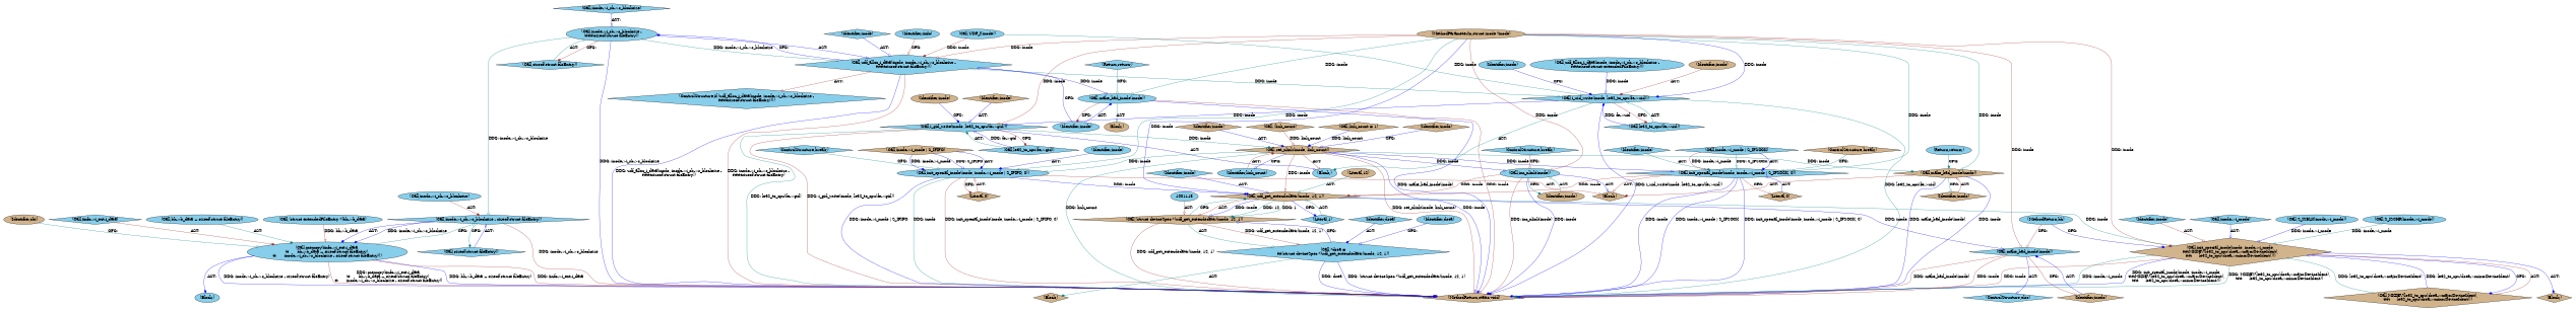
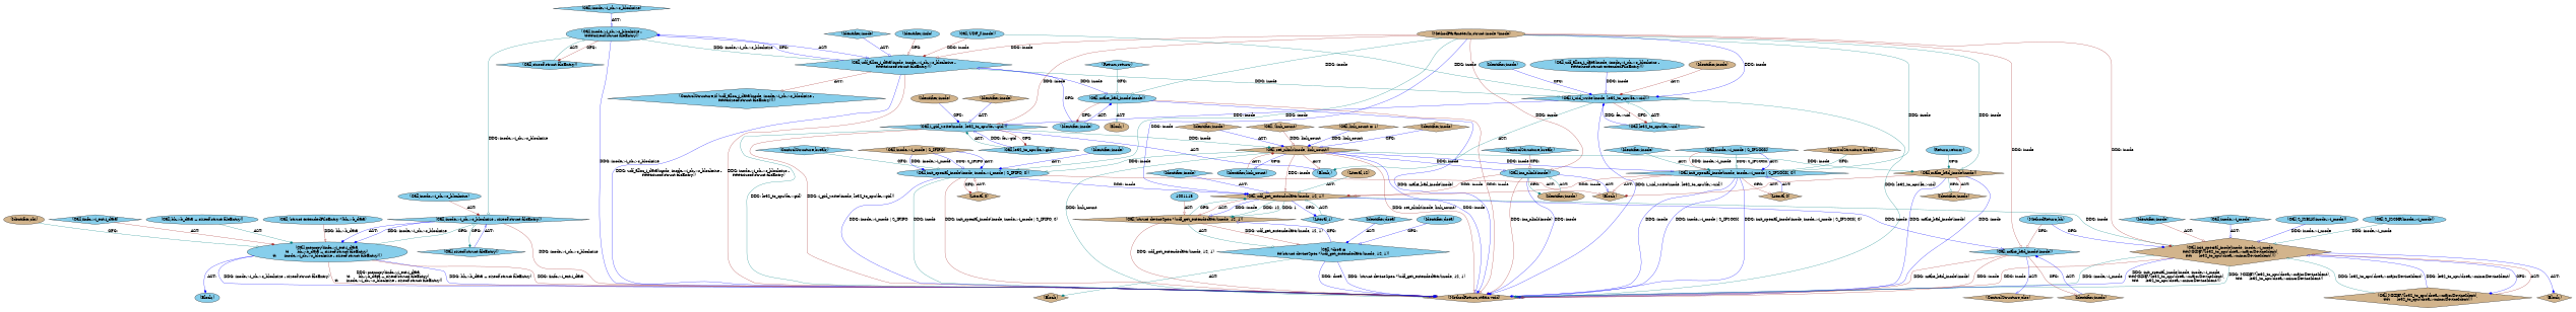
  digraph {
    node [fillcolor=skyblue shape=diamond style=filled]
    edge [arrowhead=onormal color=blue]
    n1 [label="(Call,inode->i_sb->s_blocksize -\n\t\t\t\t\t\tsizeof(struct fileEntry))" shape=ellipse]
    n2 [label="(Call,udf_alloc_i_data(inode, inode->i_sb->s_blocksize -\n\t\t\t\t\t\tsizeof(struct fileEntry)))"]
    n3 [label="(Call,inode->i_sb->s_blocksize - sizeof(struct fileEntry))"]
    n4 [fillcolor=tan label="(MethodReturn,static void)"]
    n5 [label="(Call,sizeof(struct fileEntry))"]
    n6 [label="(Call,make_bad_inode(inode))" shape=ellipse]
    n7 [label="(Call,i_uid_write(inode, le32_to_cpu(fe->uid)))"]
    n8 [label="(ControlStructure,if (udf_alloc_i_data(inode, inode->i_sb->s_blocksize -\n\t\t\t\t\t\tsizeof(struct fileEntry))))"]
    n9 [label="(Call,memcpy(iinfo->i_ext.i_data,\n\t\t       bh->b_data + sizeof(struct fileEntry),\n\t\t       inode->i_sb->s_blocksize - sizeof(struct fileEntry)))" shape=ellipse]
    n10 [label="(Call,sizeof(struct fileEntry))"]
    n11 [label="(Identifier,inode)" shape=ellipse]
    n12 [fillcolor=tan label="(Block,)" shape=ellipse]
    n13 [label="(Call,i_gid_write(inode, le32_to_cpu(fe->gid)))"]
    n14 [label="(Call,le32_to_cpu(fe->uid))"]
    n15 [label="(Block,)" shape=ellipse]
    n16 [fillcolor=tan label="(Call,set_nlink(inode, link_count))"]
    n17 [label="(Call,le32_to_cpu(fe->gid))"]
    n18 [label="(Call,inc_nlink(inode))" shape=ellipse]
    n19 [fillcolor=tan label="(Call,udf_get_extendedattr(inode, 12, 1))"]
    n20 [label="(Call,init_special_inode(inode, inode->i_mode | S_IFIFO, 0))" shape=ellipse]
    n21 [label="(Call,init_special_inode(inode, inode->i_mode | S_IFSOCK, 0))"]
    n22 [fillcolor=tan label="(Call,make_bad_inode(inode))"]
    n23 [label="(Identifier,link_count)" shape=ellipse]
    n24 [fillcolor=tan label="(Identifier,inode)" shape=ellipse]
    n25 [fillcolor=tan label="(Block,)"]
    n26 [fillcolor=tan label="(Call,(struct deviceSpec *)udf_get_extendedattr(inode, 12, 1))"]
    n27 [fillcolor=tan label="(Call,init_special_inode(inode, inode->i_mode,\n\t\t\t\tMKDEV(le32_to_cpu(dsea->majorDeviceIdent),\n\t\t\t\t      le32_to_cpu(dsea->minorDeviceIdent))))"]
    n28 [label="(Call,make_bad_inode(inode))"]
    n29 [label="(Literal,1)"]
    n30 [fillcolor=tan label="(Literal,0)"]
    n31 [fillcolor=tan label="(Literal,0)"]
    n32 [fillcolor=tan label="(Identifier,inode)"]
    n33 [label="(Call,*dsea =\n\t\t\t(struct deviceSpec *)udf_get_extendedattr(inode, 12, 1))"]
    n34 [fillcolor=tan label="(Call,MKDEV(le32_to_cpu(dsea->majorDeviceIdent),\n\t\t\t\t      le32_to_cpu(dsea->minorDeviceIdent)))"]
    n35 [fillcolor=tan label="(Block,)"]
-   n36 [label="(ControlStructure,else)"]
+   n36 [fillcolor=tan label="(ControlStructure,else)"]
    n37 [fillcolor=tan label="(Identifier,inode)"]
    n38 [fillcolor=tan label="(Block,)"]
    n39 [label="(Block,)" shape=ellipse]
    n40 [label="(Identifier,inode)"]
    n41 [label="(Identifier,inode)" shape=ellipse]
    n42 [fillcolor=tan label="(Call,link_count = 1)"]
    n43 [label="(Call,inode->i_mode | S_IFSOCK)"]
    n44 [label="(Call,inode->i_sb->s_blocksize)"]
    n45 [fillcolor=tan label="(Identifier,inode)"]
    n46 [label="(Call,inode->i_sb->s_blocksize)" shape=ellipse]
    n47 [fillcolor=tan label="(Identifier,sbi)" shape=ellipse]
    n48 [label="(Call,iinfo->i_ext.i_data)"]
    n49 [fillcolor=tan label="(Identifier,inode)" shape=ellipse]
    n50 [label="(Identifier,inode)"]
    n51 [label="(Identifier,inode)"]
    n52 [label="(MethodReturn,bh)" shape=ellipse]
    n53 [fillcolor=tan label="(MethodParameterIn,struct inode *inode)" shape=ellipse]
    n54 [label="(Identifier,iinfo)" shape=ellipse]
    n55 [label="(ControlStructure,break;)"]
    n56 [fillcolor=tan label="(Identifier,inode)"]
    n57 [label="(ControlStructure,break;)"]
    n58 [fillcolor=tan label="(Literal,12)" shape=ellipse]
    n59 [label="(Identifier,inode)" shape=ellipse]
    n60 [label="(Call,inode->i_mode)"]
    n61 [label="(Identifier,dsea)"]
    n62 [label="(Identifier,inode)"]
    n63 [fillcolor=tan label="(Identifier,inode)"]
    n64 [label="(Call,UDF_I(inode))" shape=ellipse]
    n65 [fillcolor=tan label="(ControlStructure,break;)"]
    n66 [label="(Call,bh->b_data + sizeof(struct fileEntry))" shape=ellipse]
    n67 [fillcolor=tan label="(Call,inode->i_mode | S_IFIFO)"]
    n68 [label="(Return,return;)" shape=ellipse]
    n69 [fillcolor=tan label="(Call,!link_count)"]
    n70 [label="(Identifier,dsea)" shape=ellipse]
    n71 [label="(Call,udf_alloc_i_data(inode, inode->i_sb->s_blocksize -\n\t\t\t\t\tsizeof(struct extendedFileEntry)))" shape=ellipse]
    n72 [label="(Return,return;)"]
    n73 [fillcolor=tan label="(Identifier,inode)" shape=ellipse]
    n74 [label="(Call,(struct extendedFileEntry *)bh->b_data)" shape=ellipse]
    n75 [label="(Call,S_ISBLK(inode->i_mode))" shape=ellipse]
    n76 [label="(Call,S_ISCHR(inode->i_mode))" shape=ellipse]
    1001118 [shape=ellipse]
    n1 -> n2 [label="AST: "]
    n1 -> n2 [arrowhead=odot color=teal label="DDG: inode->i_sb->s_blocksize"]
    n1 -> n3 [arrowhead=odot color=teal label="DDG: inode->i_sb->s_blocksize"]
    n1 -> n4 [label="DDG: inode->i_sb->s_blocksize"]
    n1 -> n5 [arrowhead=diamond color=brown label="CFG: "]
    n2 -> n1 [arrowhead=diamond label="CFG: "]
    n2 -> n4 [label="DDG: udf_alloc_i_data(inode, inode->i_sb->s_blocksize -\n\t\t\t\t\t\tsizeof(struct fileEntry))"]
    n2 -> n4 [color=brown label="DDG: inode->i_sb->s_blocksize -\n\t\t\t\t\t\tsizeof(struct fileEntry)"]
    n2 -> n6 [arrowhead=odot label="DDG: inode"]
    n2 -> n7 [arrowhead=odot color=teal label="DDG: inode"]
    n2 -> n8 [arrowhead=odot color=brown label="AST: "]
    n3 -> n4 [arrowhead=diamond color=brown label="DDG: inode->i_sb->s_blocksize"]
    n3 -> n9 [arrowhead=diamond label="AST: "]
    n3 -> n9 [arrowhead=diamond label="DDG: inode->i_sb->s_blocksize"]
    n3 -> n10 [arrowhead=diamond color=teal label="CFG: "]
    n5 -> n1 [arrowhead=odot color=teal label="AST: "]
    n6 -> n4 [arrowhead=diamond label="DDG: make_bad_inode(inode)"]
    n6 -> n4 [color=brown label="DDG: inode"]
    n6 -> n11 [arrowhead=diamond color=brown label="CFG: "]
    n6 -> n12 [color=teal label="AST: "]
    n7 -> n4 [arrowhead=diamond label="DDG: i_uid_write(inode, le32_to_cpu(fe->uid))"]
    n7 -> n4 [arrowhead=odot color=teal label="DDG: le32_to_cpu(fe->uid)"]
    n7 -> n13 [label="DDG: inode"]
    n7 -> n14 [arrowhead=diamond color=brown label="CFG: "]
    n7 -> n15 [arrowhead=diamond color=teal label="AST: "]
    n9 -> n3 [color=teal label="CFG: "]
    n9 -> n4 [arrowhead=diamond label="DDG: bh->b_data + sizeof(struct fileEntry)"]
    n9 -> n4 [arrowhead=odot color=brown label="DDG: iinfo->i_ext.i_data"]
    n9 -> n4 [arrowhead=odot label="DDG: inode->i_sb->s_blocksize - sizeof(struct fileEntry)"]
    n9 -> n4 [arrowhead=odot color=brown label="DDG: memcpy(iinfo->i_ext.i_data,\n\t\t       bh->b_data + sizeof(struct fileEntry),\n\t\t       inode->i_sb->s_blocksize - sizeof(struct fileEntry))"]
    n9 -> n39 [arrowhead=diamond label="AST: "]
    n10 -> n3 [label="AST: "]
    n11 -> n2 [label="CFG: "]
    n11 -> n6 [arrowhead=diamond label="AST: "]
    n13 -> n4 [arrowhead=odot color=teal label="DDG: le32_to_cpu(fe->gid)"]
    n13 -> n4 [color=brown label="DDG: i_gid_write(inode, le32_to_cpu(fe->gid))"]
    n13 -> n15 [label="AST: "]
    n13 -> n16 [arrowhead=diamond color=teal label="DDG: inode"]
    n13 -> n17 [arrowhead=diamond color=brown label="CFG: "]
    n14 -> n7 [color=teal label="AST: "]
    n14 -> n7 [arrowhead=diamond label="DDG: fe->uid"]
    n16 -> n4 [color=brown label="DDG: set_nlink(inode, link_count)"]
    n16 -> n4 [label="DDG: inode"]
    n16 -> n4 [color=teal label="DDG: link_count"]
    n16 -> n15 [arrowhead=odot color=brown label="AST: "]
    n16 -> n18 [arrowhead=odot label="DDG: inode"]
    n16 -> n19 [color=brown label="DDG: inode"]
    n16 -> n20 [color=teal label="DDG: inode"]
    n16 -> n21 [label="DDG: inode"]
    n16 -> n22 [arrowhead=diamond color=teal label="DDG: inode"]
    n16 -> n23 [label="CFG: "]
    n17 -> n13 [arrowhead=diamond color=teal label="AST: "]
    n17 -> n13 [arrowhead=odot label="DDG: fe->gid"]
    n18 -> n4 [arrowhead=diamond color=brown label="DDG: inc_nlink(inode)"]
    n18 -> n4 [arrowhead=diamond label="DDG: inode"]
    n18 -> n19 [color=brown label="DDG: inode"]
    n18 -> n24 [arrowhead=diamond color=teal label="CFG: "]
    n18 -> n25 [label="AST: "]
    n19 -> n26 [color=brown label="AST: "]
    n19 -> n26 [label="DDG: inode"]
    n19 -> n26 [color=teal label="DDG: 12"]
    n19 -> n26 [arrowhead=diamond color=teal label="DDG: 1"]
    n19 -> n27 [color=teal label="DDG: inode"]
    n19 -> n28 [label="DDG: inode"]
    n19 -> n29 [arrowhead=diamond label="CFG: "]
    n20 -> n4 [color=teal label="DDG: inode"]
    n20 -> n4 [color=brown label="DDG: init_special_inode(inode, inode->i_mode | S_IFIFO, 0)"]
    n20 -> n4 [arrowhead=diamond label="DDG: inode->i_mode | S_IFIFO"]
    n20 -> n19 [arrowhead=diamond label="DDG: inode"]
    n20 -> n25 [arrowhead=odot color=brown label="AST: "]
    n20 -> n30 [arrowhead=diamond color=brown label="CFG: "]
    n21 -> n4 [arrowhead=diamond label="DDG: inode->i_mode | S_IFSOCK"]
    n21 -> n4 [arrowhead=diamond label="DDG: init_special_inode(inode, inode->i_mode | S_IFSOCK, 0)"]
    n21 -> n4 [label="DDG: inode"]
    n21 -> n19 [arrowhead=diamond color=brown label="DDG: inode"]
    n21 -> n25 [color=brown label="AST: "]
    n21 -> n31 [arrowhead=odot color=brown label="CFG: "]
    n22 -> n4 [arrowhead=odot label="DDG: make_bad_inode(inode)"]
    n22 -> n4 [arrowhead=diamond label="DDG: inode"]
    n22 -> n25 [arrowhead=diamond color=brown label="AST: "]
    n22 -> n32 [arrowhead=odot color=teal label="CFG: "]
    n23 -> n16 [arrowhead=diamond color=brown label="AST: "]
    n24 -> n18 [color=teal label="AST: "]
    n26 -> n4 [color=brown label="DDG: udf_get_extendedattr(inode, 12, 1)"]
    n26 -> n19 [arrowhead=diamond color=teal label="CFG: "]
    n26 -> n33 [arrowhead=odot color=teal label="AST: "]
    n26 -> n33 [color=brown label="DDG: udf_get_extendedattr(inode, 12, 1)"]
    n27 -> n4 [arrowhead=odot color=brown label="DDG: inode"]
    n27 -> n4 [color=teal label="DDG: inode->i_mode"]
    n27 -> n4 [label="DDG: init_special_inode(inode, inode->i_mode,\n\t\t\t\tMKDEV(le32_to_cpu(dsea->majorDeviceIdent),\n\t\t\t\t      le32_to_cpu(dsea->minorDeviceIdent)))"]
    n27 -> n4 [arrowhead=diamond color=teal label="DDG: MKDEV(le32_to_cpu(dsea->majorDeviceIdent),\n\t\t\t\t      le32_to_cpu(dsea->minorDeviceIdent))"]
    n27 -> n34 [arrowhead=diamond label="CFG: "]
    n27 -> n35 [arrowhead=diamond label="AST: "]
    n28 -> n4 [arrowhead=odot color=brown label="DDG: inode"]
    n28 -> n4 [color=brown label="DDG: make_bad_inode(inode)"]
    n28 -> n36 [label="AST: "]
    n28 -> n37 [color=brown label="CFG: "]
    n29 -> n19 [arrowhead=odot color=teal label="AST: "]
    n30 -> n20 [color=brown label="AST: "]
    n31 -> n21 [arrowhead=odot label="AST: "]
    n32 -> n22 [color=brown label="AST: "]
    n33 -> n4 [arrowhead=diamond label="DDG: dsea"]
    n33 -> n4 [label="DDG: (struct deviceSpec *)udf_get_extendedattr(inode, 12, 1)"]
    n33 -> n26 [arrowhead=odot label="CFG: "]
    n33 -> n38 [arrowhead=diamond color=teal label="AST: "]
    n34 -> n27 [arrowhead=odot color=brown label="AST: "]
    n34 -> n27 [arrowhead=odot color=teal label="DDG: le32_to_cpu(dsea->majorDeviceIdent)"]
    n34 -> n27 [label="DDG: le32_to_cpu(dsea->minorDeviceIdent)"]
    n37 -> n28 [arrowhead=diamond label="AST: "]
    n40 -> n21 [arrowhead=diamond color=teal label="AST: "]
    n41 -> n20 [arrowhead=diamond label="AST: "]
    n42 -> n16 [arrowhead=diamond label="DDG: link_count"]
    n43 -> n21 [arrowhead=diamond label="AST: "]
    n43 -> n21 [color=brown label="DDG: inode->i_mode"]
    n43 -> n21 [color=teal label="DDG: S_IFSOCK"]
    n44 -> n1 [label="AST: "]
    n45 -> n16 [label="CFG: "]
    n46 -> n3 [arrowhead=diamond color=brown label="AST: "]
    n47 -> n9 [arrowhead=odot color=teal label="CFG: "]
    n48 -> n9 [arrowhead=diamond color=brown label="AST: "]
    n49 -> n13 [arrowhead=diamond label="CFG: "]
    n50 -> n27 [color=brown label="AST: "]
    n51 -> n2 [arrowhead=odot label="AST: "]
    n52 -> n27 [arrowhead=diamond label="CFG: "]
    n52 -> n28 [arrowhead=odot color=brown label="CFG: "]
    n53 -> n2 [color=brown label="DDG: inode"]
    n53 -> n6 [arrowhead=odot color=teal label="DDG: inode"]
    n53 -> n7 [arrowhead=diamond label="DDG: inode"]
    n53 -> n13 [color=brown label="DDG: inode"]
    n53 -> n18 [arrowhead=odot color=brown label="DDG: inode"]
    n53 -> n19 [arrowhead=diamond label="DDG: inode"]
    n53 -> n20 [color=teal label="DDG: inode"]
    n53 -> n21 [arrowhead=odot color=teal label="DDG: inode"]
    n53 -> n22 [color=teal label="DDG: inode"]
    n53 -> n27 [arrowhead=diamond color=brown label="DDG: inode"]
    n53 -> n28 [arrowhead=odot color=brown label="DDG: inode"]
    n54 -> n2 [color=brown label="CFG: "]
    n55 -> n18 [arrowhead=odot color=brown label="CFG: "]
    n56 -> n13 [label="AST: "]
    n57 -> n20 [arrowhead=odot color=teal label="CFG: "]
    n58 -> n19 [color=teal label="AST: "]
    n59 -> n7 [arrowhead=diamond label="CFG: "]
    n60 -> n27 [arrowhead=odot label="AST: "]
    n61 -> n33 [arrowhead=diamond label="AST: "]
    n62 -> n19 [label="AST: "]
    n63 -> n16 [arrowhead=diamond label="AST: "]
    n64 -> n2 [arrowhead=diamond color=brown label="DDG: inode"]
    n64 -> n7 [color=teal label="DDG: inode"]
    n65 -> n21 [arrowhead=odot color=teal label="CFG: "]
    n66 -> n9 [arrowhead=diamond color=teal label="AST: "]
    n67 -> n20 [arrowhead=diamond label="AST: "]
    n67 -> n20 [arrowhead=diamond label="DDG: inode->i_mode"]
    n67 -> n20 [arrowhead=odot label="DDG: S_IFIFO"]
    n68 -> n22 [arrowhead=diamond color=teal label="CFG: "]
    n69 -> n16 [color=brown label="DDG: link_count"]
    n70 -> n33 [label="CFG: "]
    n71 -> n7 [label="DDG: inode"]
    n72 -> n6 [arrowhead=odot color=teal label="CFG: "]
    n73 -> n7 [arrowhead=diamond color=brown label="AST: "]
    n74 -> n9 [color=brown label="DDG: bh->b_data"]
    n75 -> n27 [arrowhead=odot label="DDG: inode->i_mode"]
    n76 -> n27 [color=teal label="DDG: inode->i_mode"]
    1001118 -> n26 [color=brown label="AST: "]
  }
